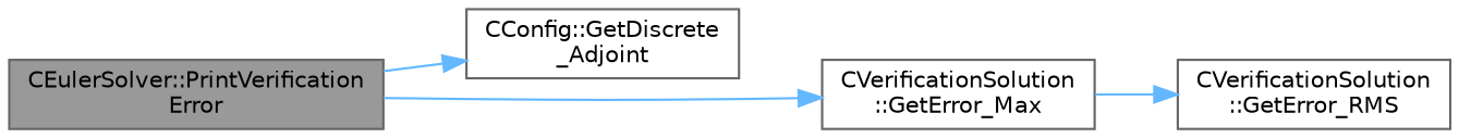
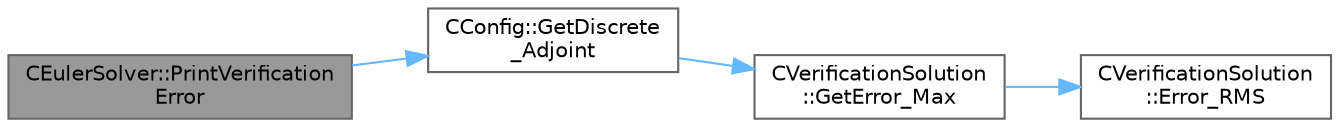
  digraph {
    rankdir=LR
    node [color=grey40 fillcolor=white fontname=Helvetica fontsize=10 shape=box style=filled]
    edge [color=steelblue1 fontname=Helvetica fontsize=10 labelfontname=Helvetica labelfontsize=10 style=solid]
    n1 [color=gray40 fillcolor=grey60 fontcolor=black height=0.2 label="CEulerSolver::PrintVerification\lError" width=0.4]
    n2 [height=0.2 label="CConfig::GetDiscrete\l_Adjoint" width=0.4]
    n3 [height=0.2 label="CVerificationSolution\l::GetError_Max" width=0.4]
-   n4 [height=0.2 label="CVerificationSolution\l::GetError_RMS" width=0.4]
+   n4 [height=0.2 label="CVerificationSolution\l::Error_RMS" width=0.4]
    n1 -> n2
-   n1 -> n3
+   n2 -> n3
    n3 -> n4
  }
